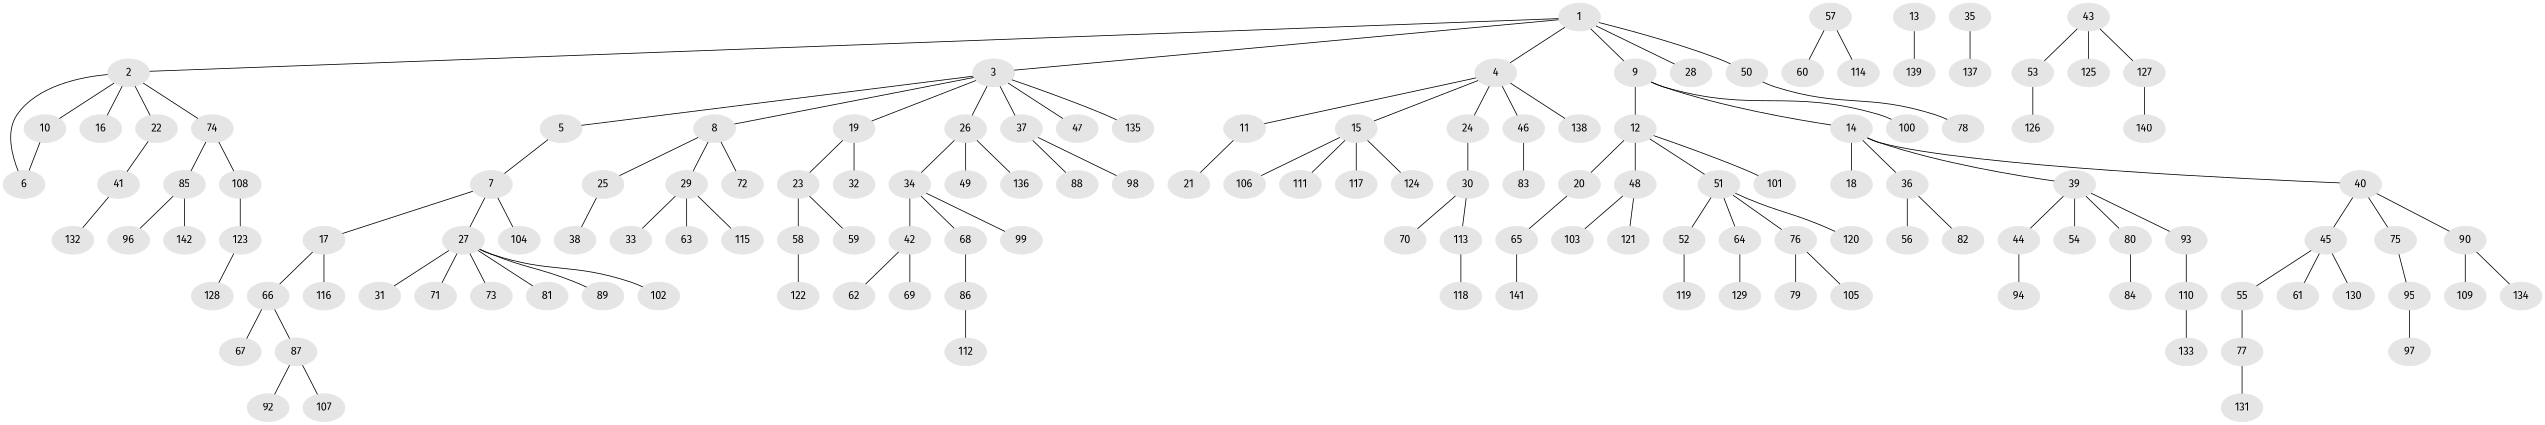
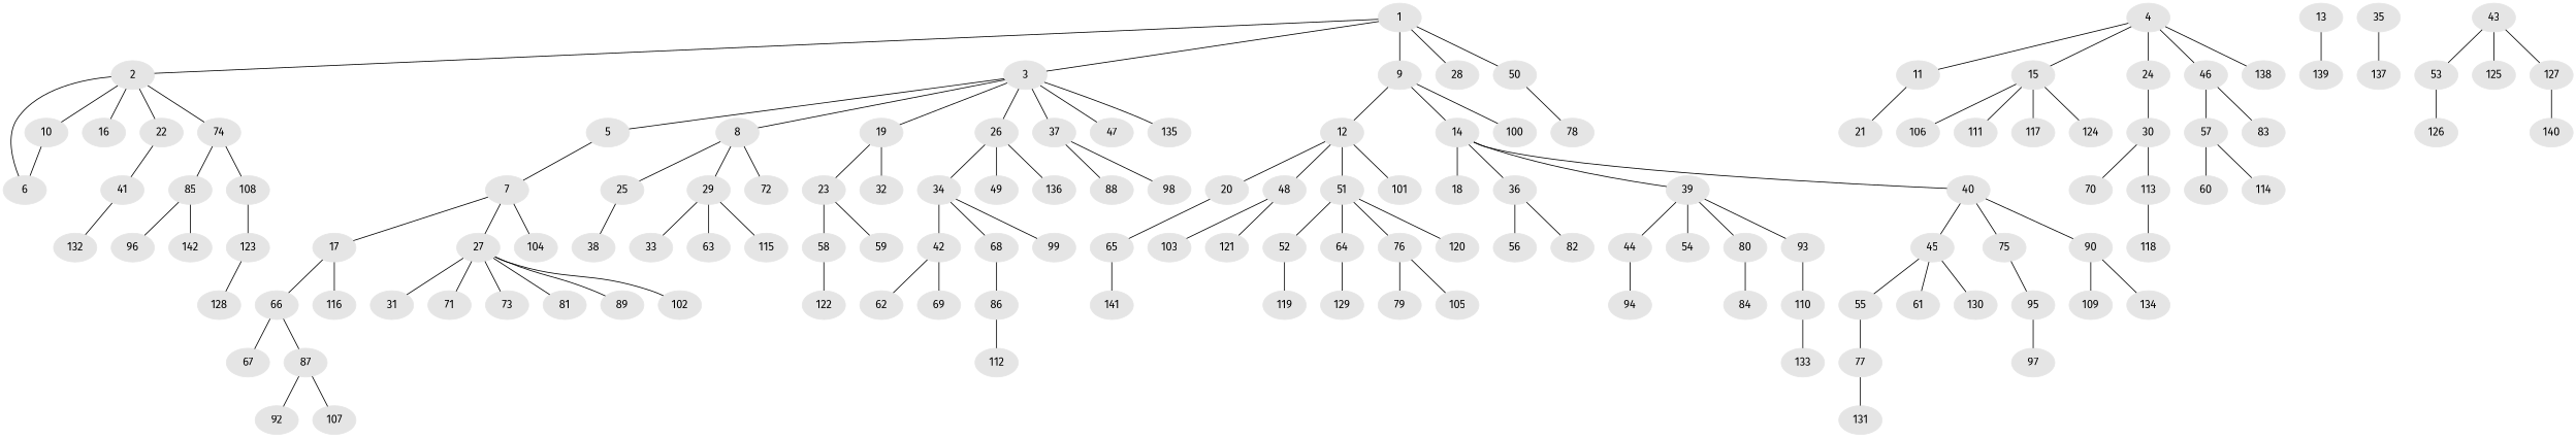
  graph {
    fontname="Fira Sans"
    node [color=gray90 fontname="Fira Sans" style=filled]
    edge [fontname="Fira Sans"]
    1
    2
    3
    4
    9
    28
    50
    6
    10
    16
    22
    74
    5
    8
    19
    26
    37
    47
    135
    11
    15
    24
    46
    138
    12
    14
    100
    78
    41
    85
    108
    7
    25
    29
    72
    23
    32
    34
    49
    136
    88
    98
    21
    106
    111
    117
    124
    30
    57
    83
    17
    27
    104
    66
    116
    31
    71
    73
    81
    89
    102
    38
    33
    63
    115
    20
    48
    51
    101
    18
    36
    39
    40
    13
    139
    65
    103
    121
    52
    64
    76
    120
    56
    82
    44
    54
    80
    93
    45
    75
    90
    67
    87
    58
    59
    141
    35
    137
    132
    122
    70
    113
    42
    68
    99
    118
    43
    53
    125
    127
    62
    69
    86
    94
    84
    110
    55
    61
    130
    95
    109
    134
    126
    140
    77
    60
    114
    119
    129
    79
    105
    131
    92
    107
    112
    96
    142
    123
    97
    133
    128
    1 -- 2
    1 -- 3
-   1 -- 4
    1 -- 9
    1 -- 28
    1 -- 50
    2 -- 6
    2 -- 10
    2 -- 16
    2 -- 22
    2 -- 74
    3 -- 5
    3 -- 8
    3 -- 19
    3 -- 26
    3 -- 37
    3 -- 47
    3 -- 135
    4 -- 11
    4 -- 15
    4 -- 24
    4 -- 46
    4 -- 138
    9 -- 12
    9 -- 14
    9 -- 100
    50 -- 78
    10 -- 6
    22 -- 41
    74 -- 85
    74 -- 108
    5 -- 7
    8 -- 25
    8 -- 29
    8 -- 72
    19 -- 23
    19 -- 32
    26 -- 34
    26 -- 49
    26 -- 136
    37 -- 88
    37 -- 98
    11 -- 21
    15 -- 106
    15 -- 111
    15 -- 117
    15 -- 124
    24 -- 30
+   46 -- 57
    46 -- 83
    12 -- 20
    12 -- 48
    12 -- 51
    12 -- 101
    14 -- 18
    14 -- 36
    14 -- 39
    14 -- 40
    41 -- 132
    85 -- 96
    85 -- 142
    108 -- 123
    7 -- 17
    7 -- 27
    7 -- 104
    25 -- 38
    29 -- 33
    29 -- 63
    29 -- 115
    23 -- 58
    23 -- 59
    34 -- 42
    34 -- 68
    34 -- 99
    30 -- 70
    30 -- 113
    57 -- 60
    57 -- 114
    17 -- 66
    17 -- 116
    27 -- 31
    27 -- 71
    27 -- 73
    27 -- 81
    27 -- 89
    27 -- 102
    66 -- 67
    66 -- 87
    20 -- 65
    48 -- 103
    48 -- 121
    51 -- 52
    51 -- 64
    51 -- 76
    51 -- 120
    36 -- 56
    36 -- 82
    39 -- 44
    39 -- 54
    39 -- 80
    39 -- 93
    40 -- 45
    40 -- 75
    40 -- 90
    13 -- 139
    65 -- 141
    52 -- 119
    64 -- 129
    76 -- 79
    76 -- 105
    44 -- 94
    80 -- 84
    93 -- 110
    45 -- 55
    45 -- 61
    45 -- 130
    75 -- 95
    90 -- 109
    90 -- 134
    87 -- 92
    87 -- 107
    58 -- 122
    35 -- 137
    113 -- 118
    42 -- 62
    42 -- 69
    68 -- 86
    43 -- 53
    43 -- 125
    43 -- 127
    53 -- 126
    127 -- 140
    86 -- 112
    110 -- 133
    55 -- 77
    95 -- 97
    77 -- 131
    123 -- 128
  }
